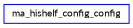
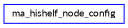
  digraph {
    rankdir=LR
    fontname=Lato
-   n1 [color=blue fillcolor=white fontname=Lato fontsize=10 height=0.2 label=ma_hishelf_config_config shape=record style=filled width=0.4]
+   n1 [color=blue fillcolor=white fontname=Lato fontsize=10 height=0.2 label=ma_hishelf_node_config shape=record style=filled width=0.4]
  }
